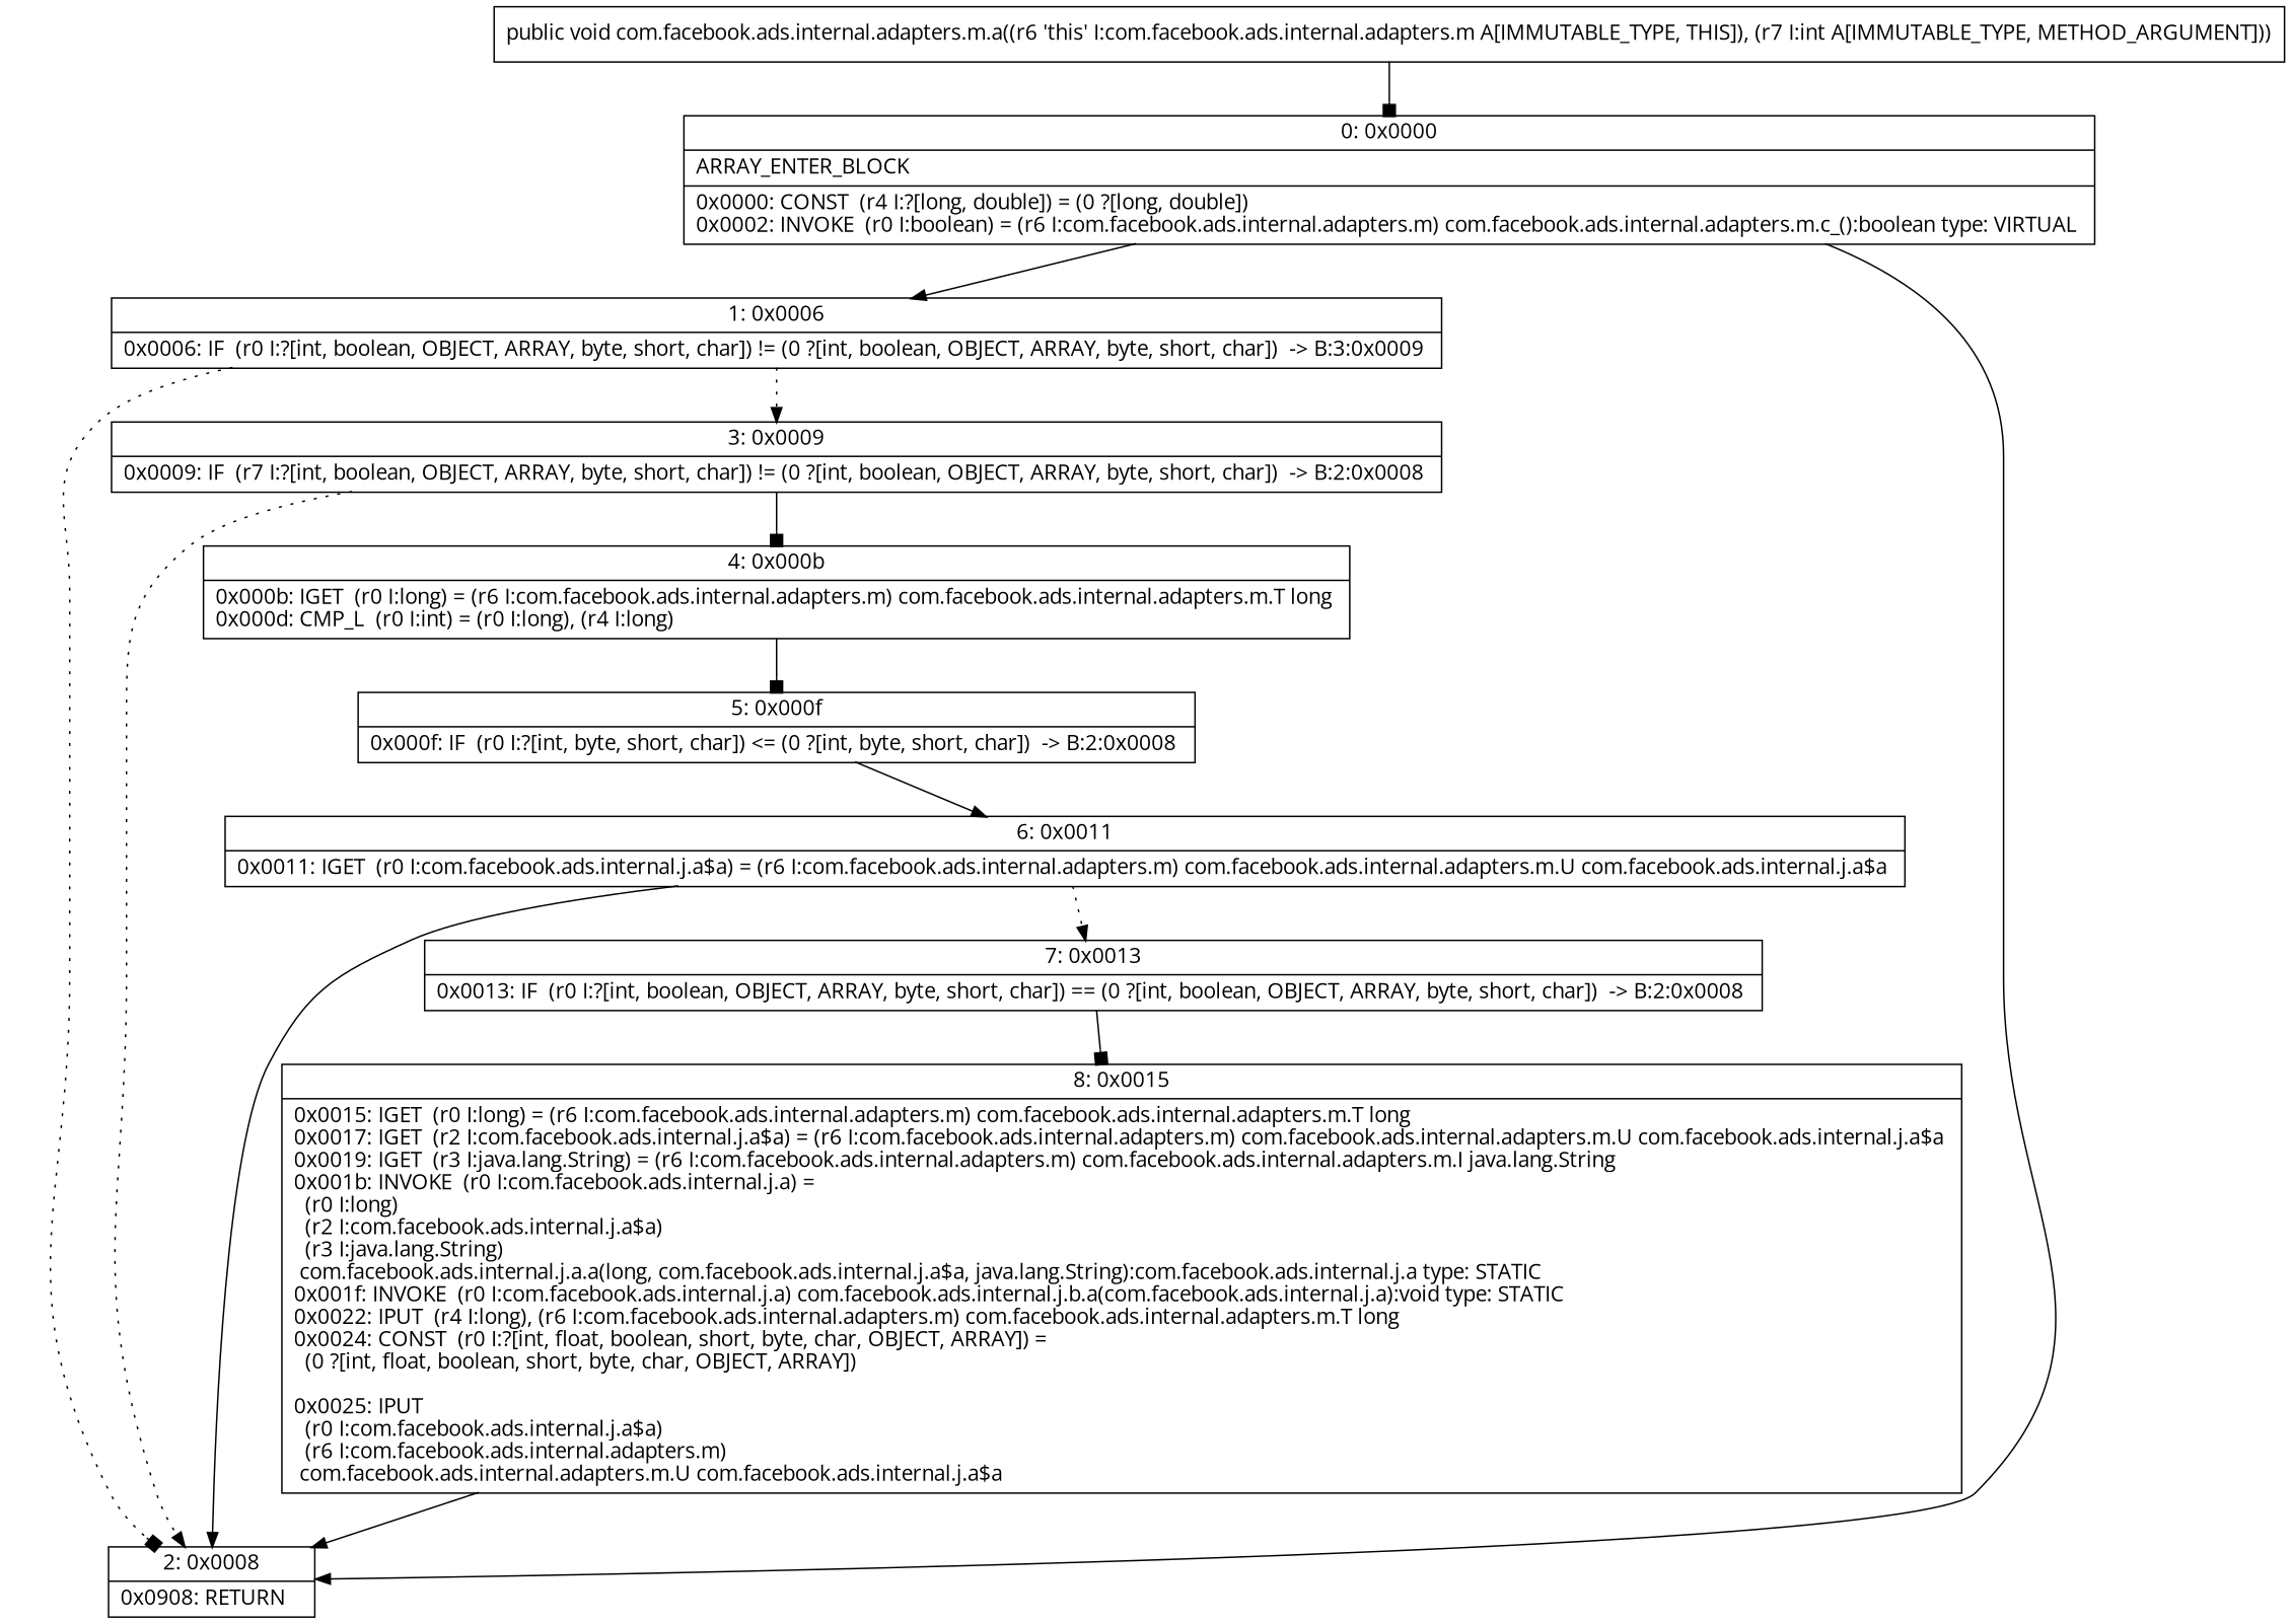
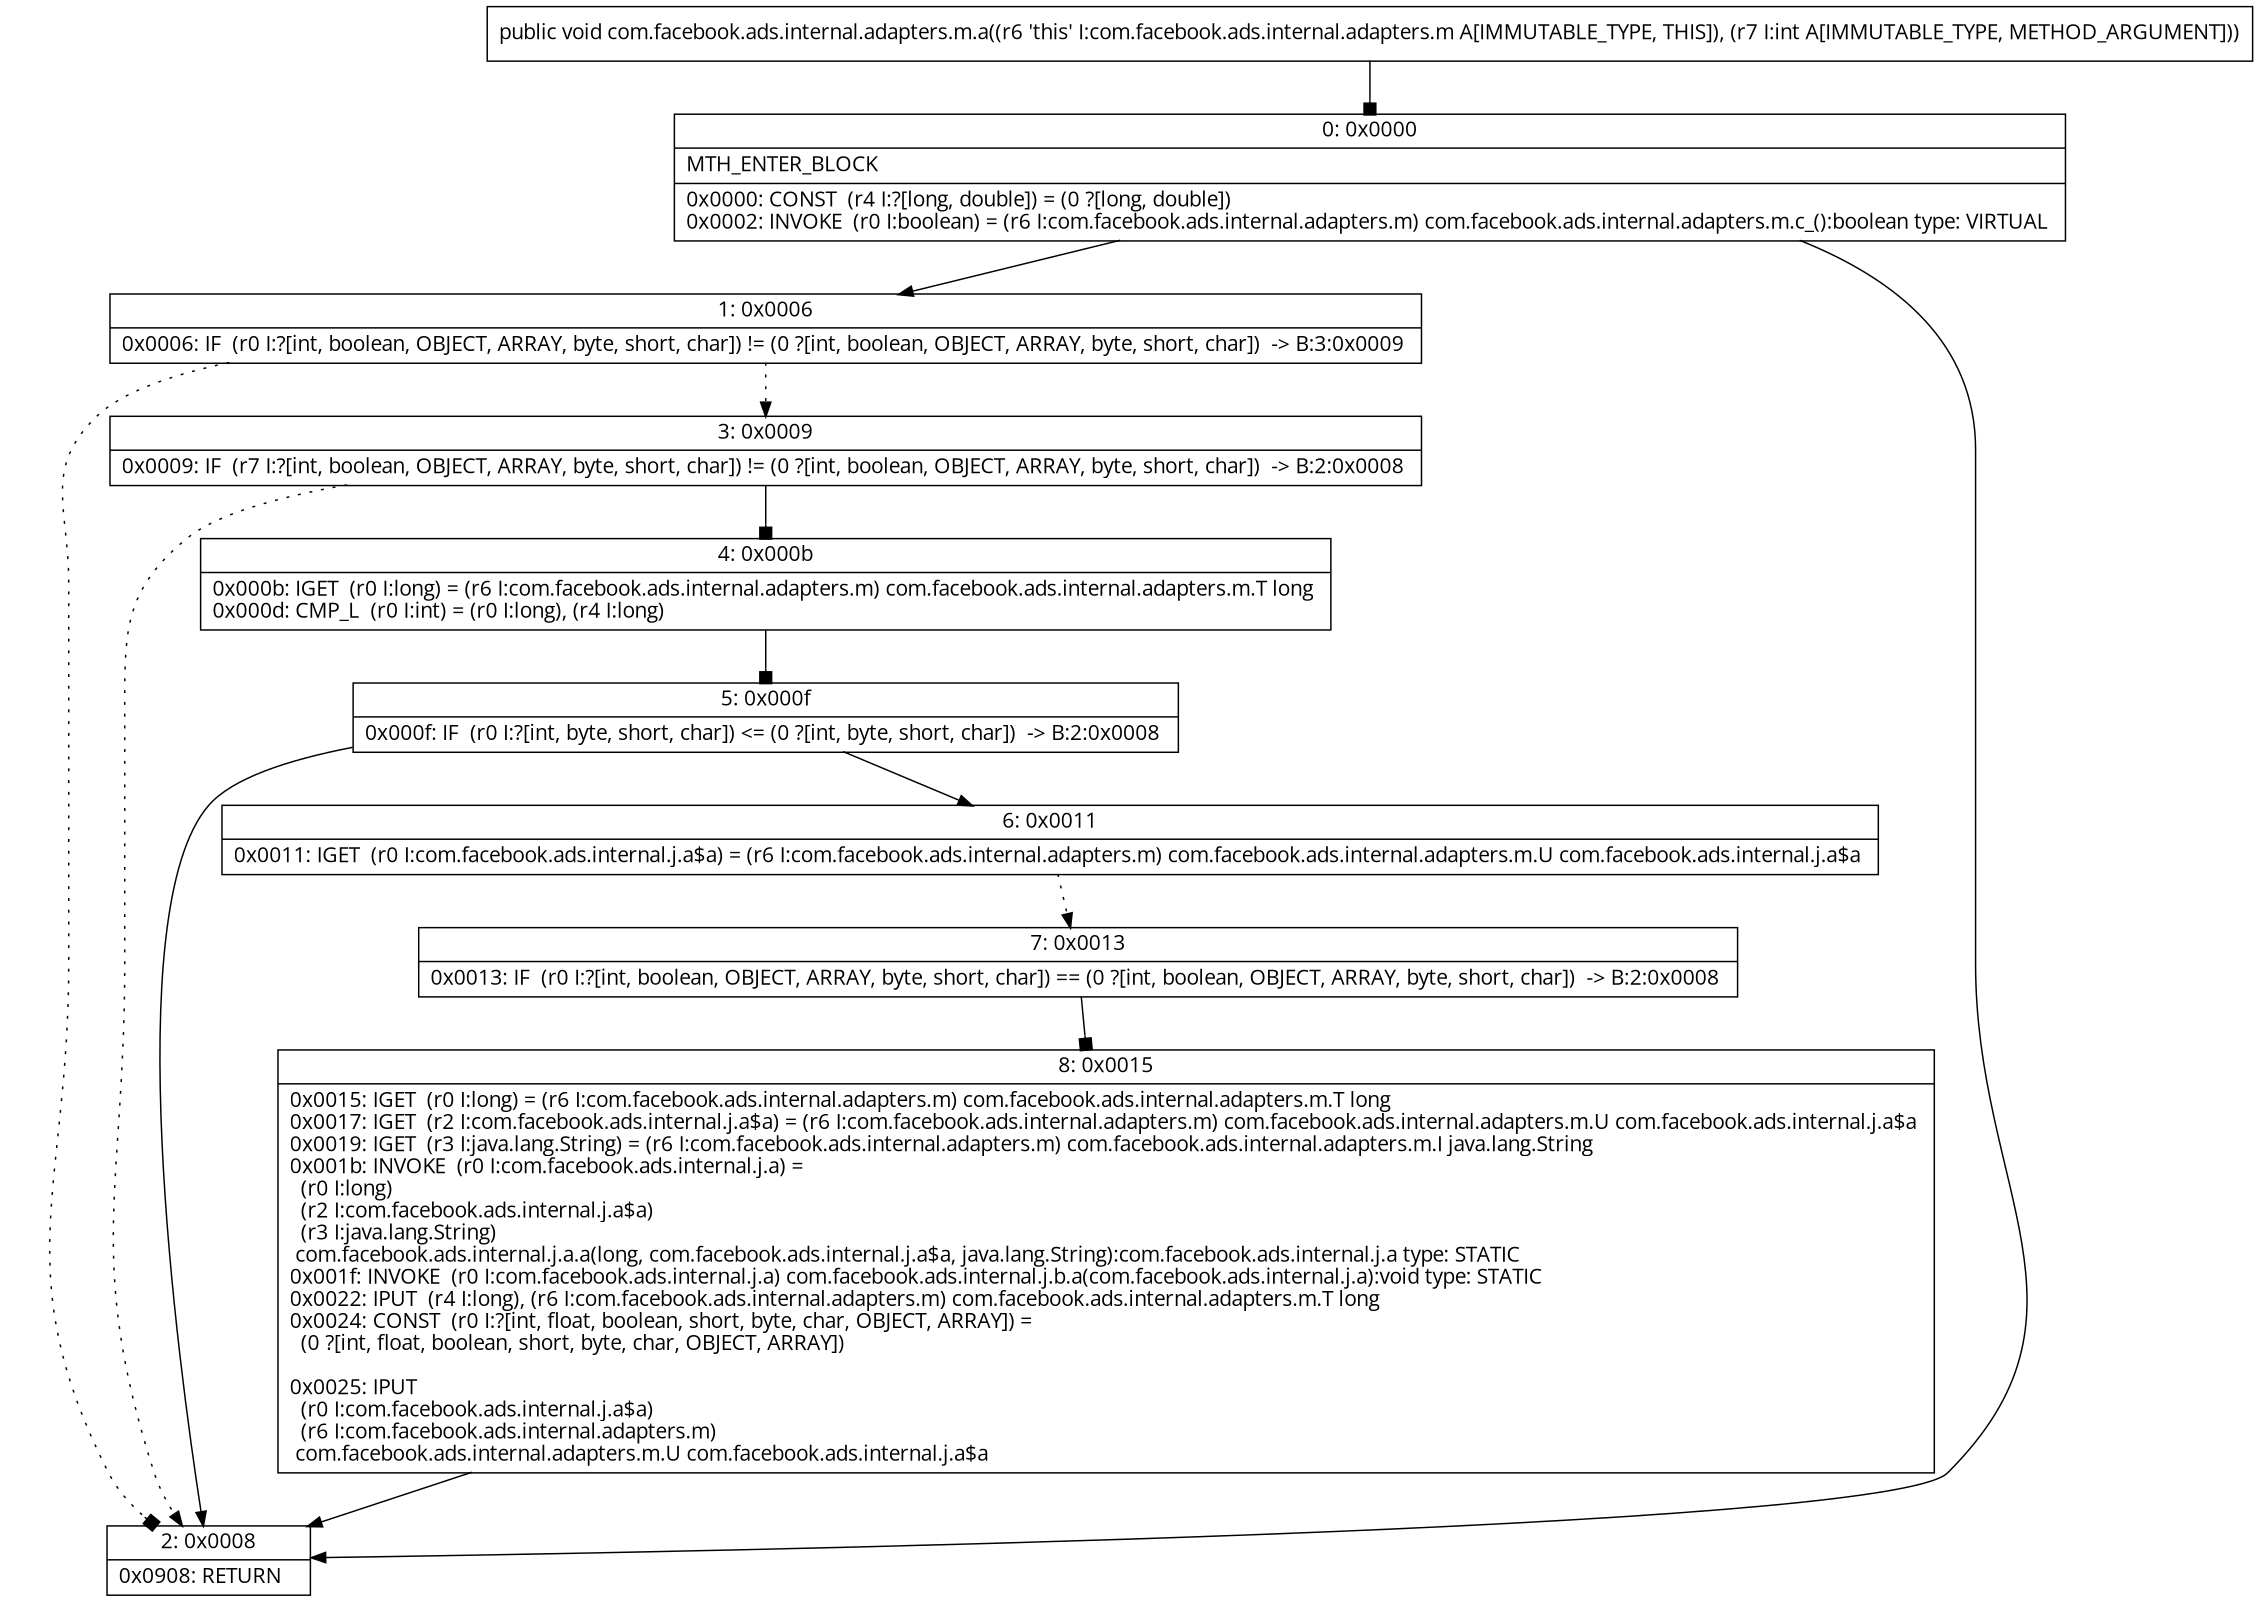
  digraph {
    fontname="Open Sans"
    node [fontname="Open Sans" shape=record]
    edge [arrowhead=normal fontname="Open Sans" style=solid]
-   n1 [label="{0\:\ 0x0000|ARRAY_ENTER_BLOCK\l|0x0000: CONST  (r4 I:?[long, double]) = (0 ?[long, double]) \l0x0002: INVOKE  (r0 I:boolean) = (r6 I:com.facebook.ads.internal.adapters.m) com.facebook.ads.internal.adapters.m.c_():boolean type: VIRTUAL \l}"]
+   n1 [label="{0\:\ 0x0000|MTH_ENTER_BLOCK\l|0x0000: CONST  (r4 I:?[long, double]) = (0 ?[long, double]) \l0x0002: INVOKE  (r0 I:boolean) = (r6 I:com.facebook.ads.internal.adapters.m) com.facebook.ads.internal.adapters.m.c_():boolean type: VIRTUAL \l}"]
    n2 [label="{1\:\ 0x0006|0x0006: IF  (r0 I:?[int, boolean, OBJECT, ARRAY, byte, short, char]) != (0 ?[int, boolean, OBJECT, ARRAY, byte, short, char])  \-\> B:3:0x0009 \l}"]
    n3 [label="{2\:\ 0x0008|0x0908: RETURN   \l}"]
    n4 [label="{3\:\ 0x0009|0x0009: IF  (r7 I:?[int, boolean, OBJECT, ARRAY, byte, short, char]) != (0 ?[int, boolean, OBJECT, ARRAY, byte, short, char])  \-\> B:2:0x0008 \l}"]
    n5 [label="{4\:\ 0x000b|0x000b: IGET  (r0 I:long) = (r6 I:com.facebook.ads.internal.adapters.m) com.facebook.ads.internal.adapters.m.T long \l0x000d: CMP_L  (r0 I:int) = (r0 I:long), (r4 I:long) \l}"]
    n6 [label="{5\:\ 0x000f|0x000f: IF  (r0 I:?[int, byte, short, char]) \<= (0 ?[int, byte, short, char])  \-\> B:2:0x0008 \l}"]
    n7 [label="{6\:\ 0x0011|0x0011: IGET  (r0 I:com.facebook.ads.internal.j.a$a) = (r6 I:com.facebook.ads.internal.adapters.m) com.facebook.ads.internal.adapters.m.U com.facebook.ads.internal.j.a$a \l}"]
    n8 [label="{7\:\ 0x0013|0x0013: IF  (r0 I:?[int, boolean, OBJECT, ARRAY, byte, short, char]) == (0 ?[int, boolean, OBJECT, ARRAY, byte, short, char])  \-\> B:2:0x0008 \l}"]
    n9 [label="{8\:\ 0x0015|0x0015: IGET  (r0 I:long) = (r6 I:com.facebook.ads.internal.adapters.m) com.facebook.ads.internal.adapters.m.T long \l0x0017: IGET  (r2 I:com.facebook.ads.internal.j.a$a) = (r6 I:com.facebook.ads.internal.adapters.m) com.facebook.ads.internal.adapters.m.U com.facebook.ads.internal.j.a$a \l0x0019: IGET  (r3 I:java.lang.String) = (r6 I:com.facebook.ads.internal.adapters.m) com.facebook.ads.internal.adapters.m.I java.lang.String \l0x001b: INVOKE  (r0 I:com.facebook.ads.internal.j.a) = \l  (r0 I:long)\l  (r2 I:com.facebook.ads.internal.j.a$a)\l  (r3 I:java.lang.String)\l com.facebook.ads.internal.j.a.a(long, com.facebook.ads.internal.j.a$a, java.lang.String):com.facebook.ads.internal.j.a type: STATIC \l0x001f: INVOKE  (r0 I:com.facebook.ads.internal.j.a) com.facebook.ads.internal.j.b.a(com.facebook.ads.internal.j.a):void type: STATIC \l0x0022: IPUT  (r4 I:long), (r6 I:com.facebook.ads.internal.adapters.m) com.facebook.ads.internal.adapters.m.T long \l0x0024: CONST  (r0 I:?[int, float, boolean, short, byte, char, OBJECT, ARRAY]) = \l  (0 ?[int, float, boolean, short, byte, char, OBJECT, ARRAY])\l \l0x0025: IPUT  \l  (r0 I:com.facebook.ads.internal.j.a$a)\l  (r6 I:com.facebook.ads.internal.adapters.m)\l com.facebook.ads.internal.adapters.m.U com.facebook.ads.internal.j.a$a \l}"]
    n10 [label="{public void com.facebook.ads.internal.adapters.m.a((r6 'this' I:com.facebook.ads.internal.adapters.m A[IMMUTABLE_TYPE, THIS]), (r7 I:int A[IMMUTABLE_TYPE, METHOD_ARGUMENT])) }"]
    n1 -> n2
    n1 -> n3
    n2 -> n3 [arrowhead=box style=dotted]
    n2 -> n4 [style=dotted]
    n4 -> n3 [style=dotted]
    n4 -> n5 [arrowhead=box]
    n5 -> n6 [arrowhead=box]
-   n7 -> n3
+   n6 -> n3
    n6 -> n7
    n7 -> n8 [style=dotted]
    n8 -> n9 [arrowhead=box]
    n9 -> n3
    n10 -> n1 [arrowhead=box]
  }
